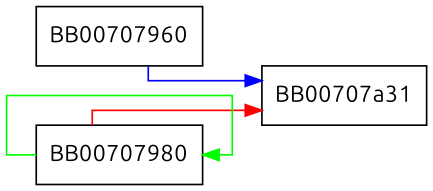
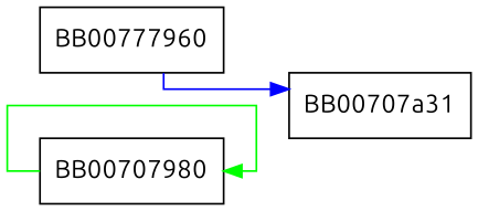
  digraph {
    fontname=Ubuntu
    rankdir=LR
    splines=ortho
    node [fontname=Ubuntu shape=box]
    edge [fontname=Ubuntu]
-   BB00707960
+   BB00707960 [label=BB00777960]
    BB00707a31
    BB00707980
    BB00707960 -> BB00707a31 [color=blue]
-   BB00707980 -> BB00707a31 [color=red]
    BB00707980 -> BB00707980 [color=green]
  }
